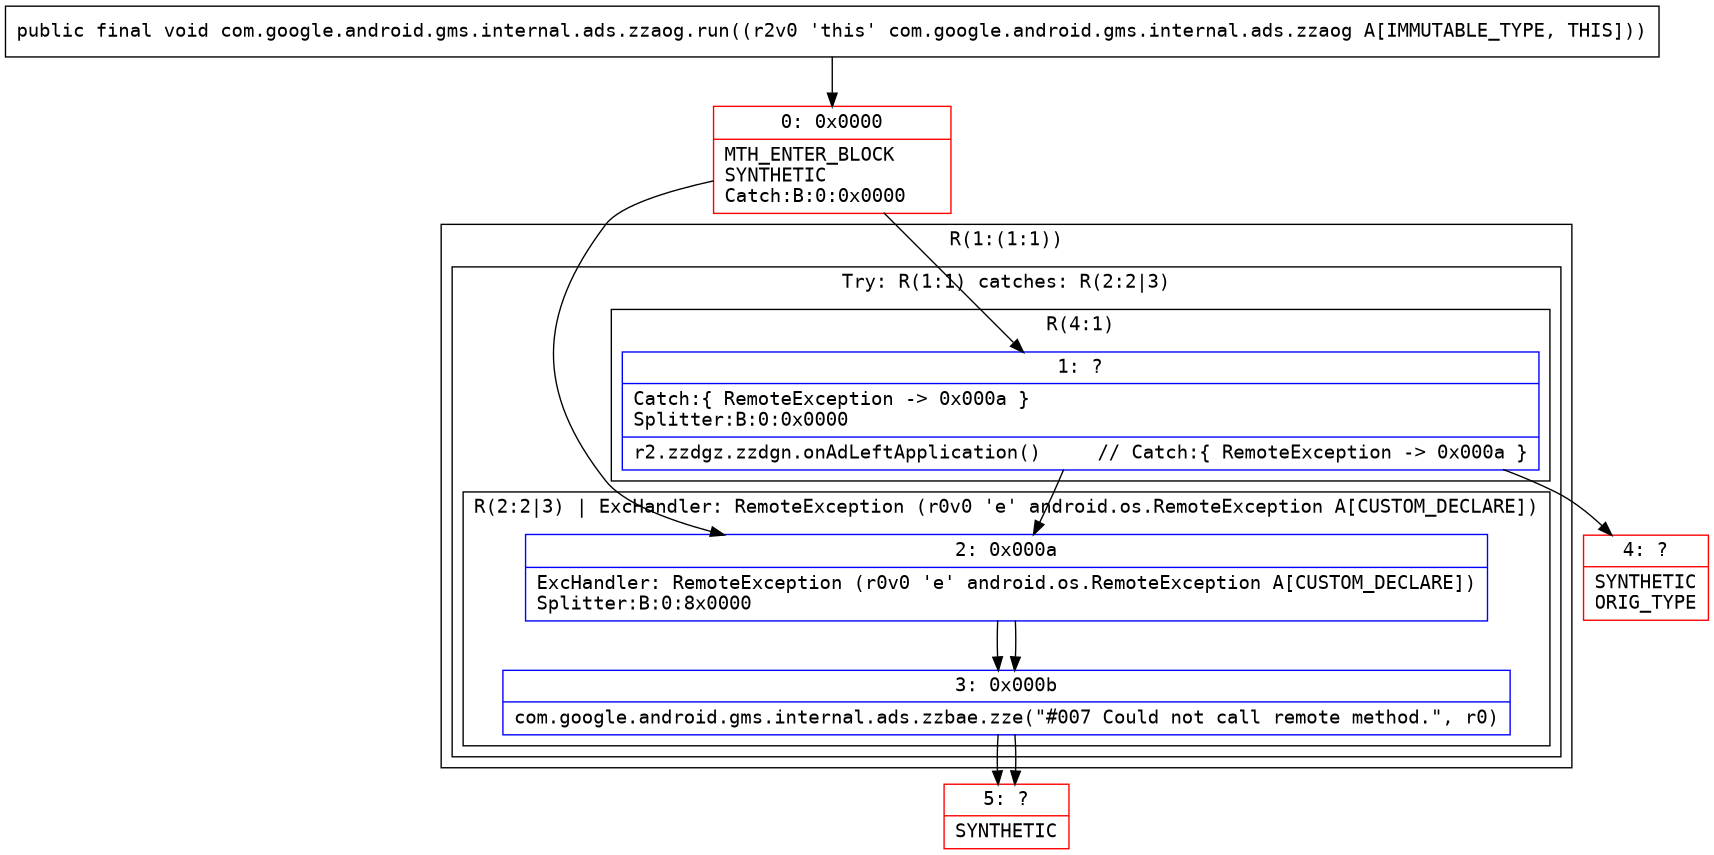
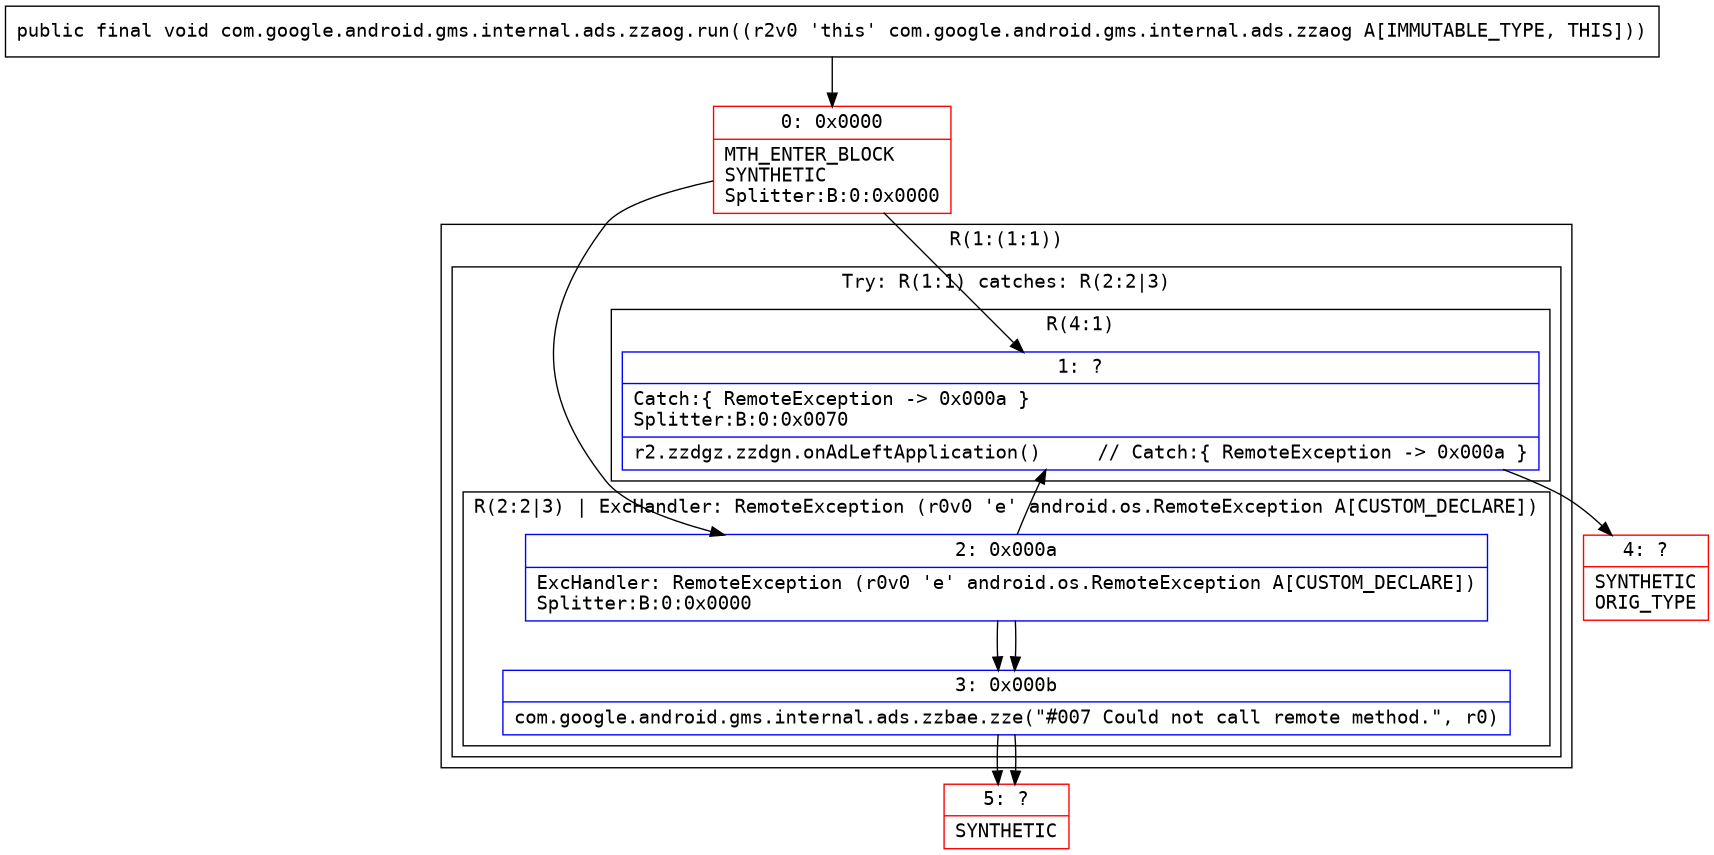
  digraph {
    fontname="DejaVu Sans Mono"
    node [color=blue fontname="DejaVu Sans Mono" shape=record]
    edge [fontname="DejaVu Sans Mono"]
-   n1 [label="{1\:\ ?|Catch:\{ RemoteException \-\> 0x000a \}\lSplitter:B:0:0x0000\l|r2.zzdgz.zzdgn.onAdLeftApplication()     \/\/ Catch:\{ RemoteException \-\> 0x000a \}\l}"]
-   n2 [label="{2\:\ 0x000a|ExcHandler: RemoteException (r0v0 'e' android.os.RemoteException A[CUSTOM_DECLARE])\lSplitter:B:0:8x0000\l}"]
+   n1 [label="{1\:\ ?|Catch:\{ RemoteException \-\> 0x000a \}\lSplitter:B:0:0x0070\l|r2.zzdgz.zzdgn.onAdLeftApplication()     \/\/ Catch:\{ RemoteException \-\> 0x000a \}\l}"]
+   n2 [label="{2\:\ 0x000a|ExcHandler: RemoteException (r0v0 'e' android.os.RemoteException A[CUSTOM_DECLARE])\lSplitter:B:0:0x0000\l}"]
    n3 [label="{3\:\ 0x000b|com.google.android.gms.internal.ads.zzbae.zze(\"#007 Could not call remote method.\", r0)\l}"]
    n4 [color=red label="{4\:\ ?|SYNTHETIC\lORIG_TYPE\l}"]
    n5 [color=red label="{5\:\ ?|SYNTHETIC\l}"]
-   n6 [color=red label="{0\:\ 0x0000|MTH_ENTER_BLOCK\lSYNTHETIC\lCatch:B:0:0x0000\l}"]
+   n6 [color=red label="{0\:\ 0x0000|MTH_ENTER_BLOCK\lSYNTHETIC\lSplitter:B:0:0x0000\l}"]
    n7 [label="{public final void com.google.android.gms.internal.ads.zzaog.run((r2v0 'this' com.google.android.gms.internal.ads.zzaog A[IMMUTABLE_TYPE, THIS])) }" color=""]
    subgraph cluster_1 {
      label="R(1:(1:1))"
      subgraph cluster_2 {
        label="Try: R(1:1) catches: R(2:2|3)"
        subgraph cluster_3 {
          label="R(4:1)"
          n1
        }
        subgraph cluster_4 {
          label="R(2:2|3) | ExcHandler: RemoteException (r0v0 'e' android.os.RemoteException A[CUSTOM_DECLARE])\l"
          n2
          n3
        }
      }
    }
    subgraph cluster_5 {
      label="R(2:2|3) | ExcHandler: RemoteException (r0v0 'e' android.os.RemoteException A[CUSTOM_DECLARE])\l"
    }
-   n1 -> n2
+   n2 -> n1
    n1 -> n4
    n2 -> n3
    n2 -> n3
    n3 -> n5
    n3 -> n5
    n6 -> n1
    n6 -> n2
    n7 -> n6
  }
